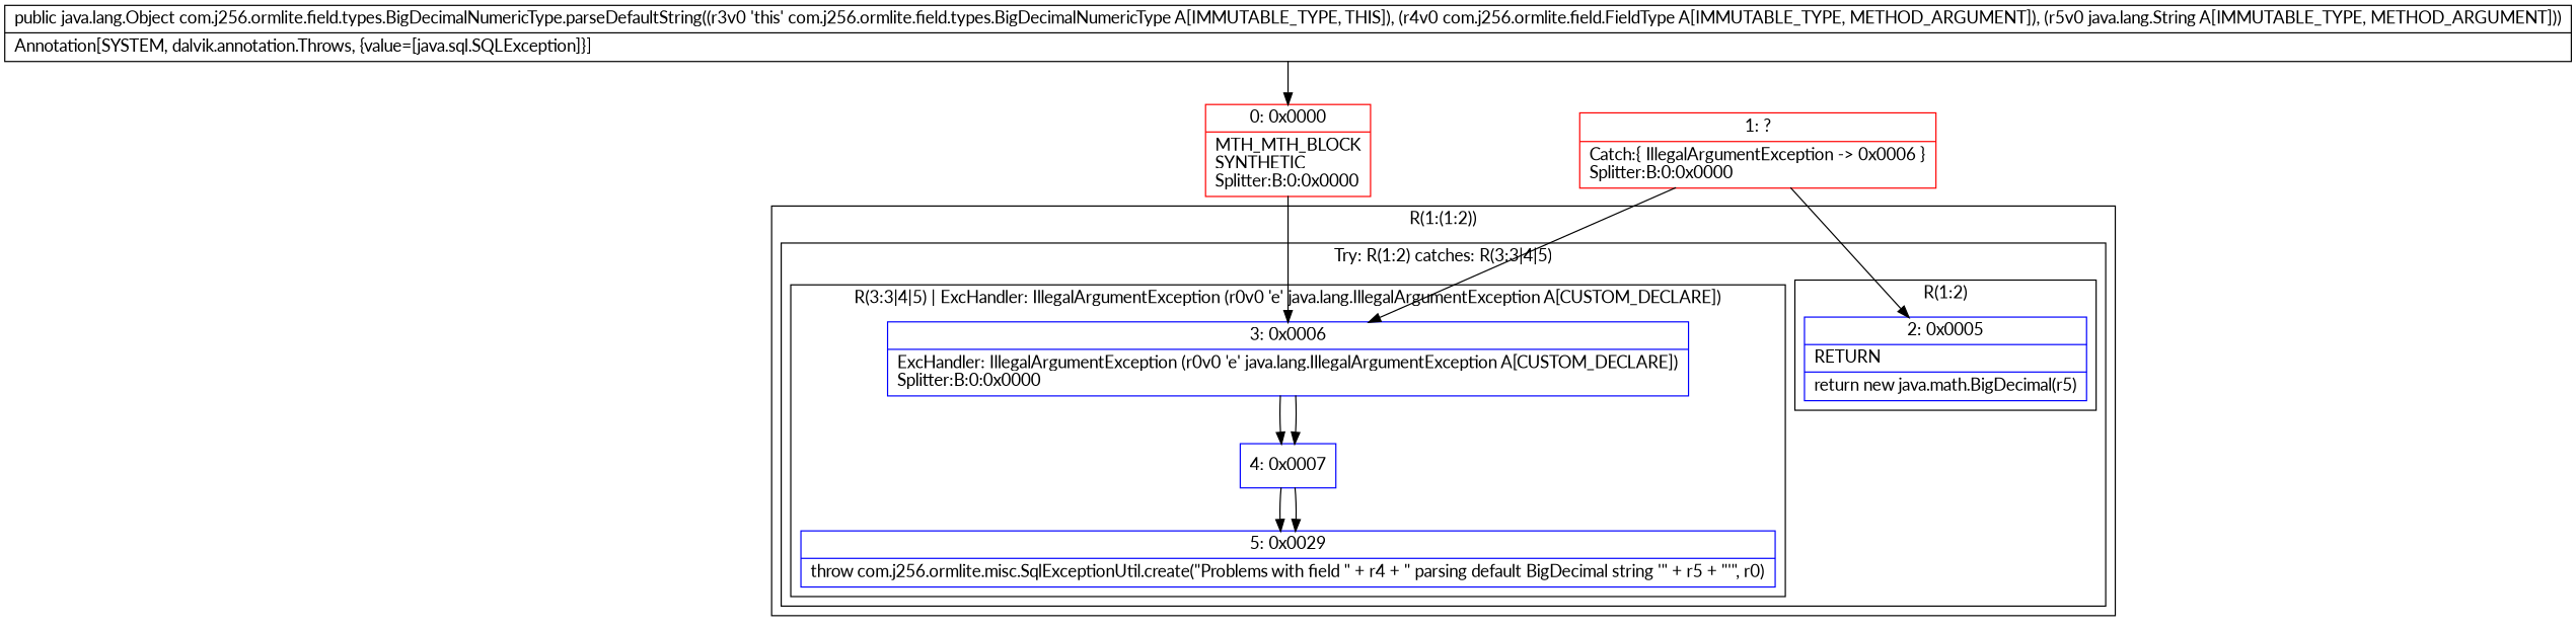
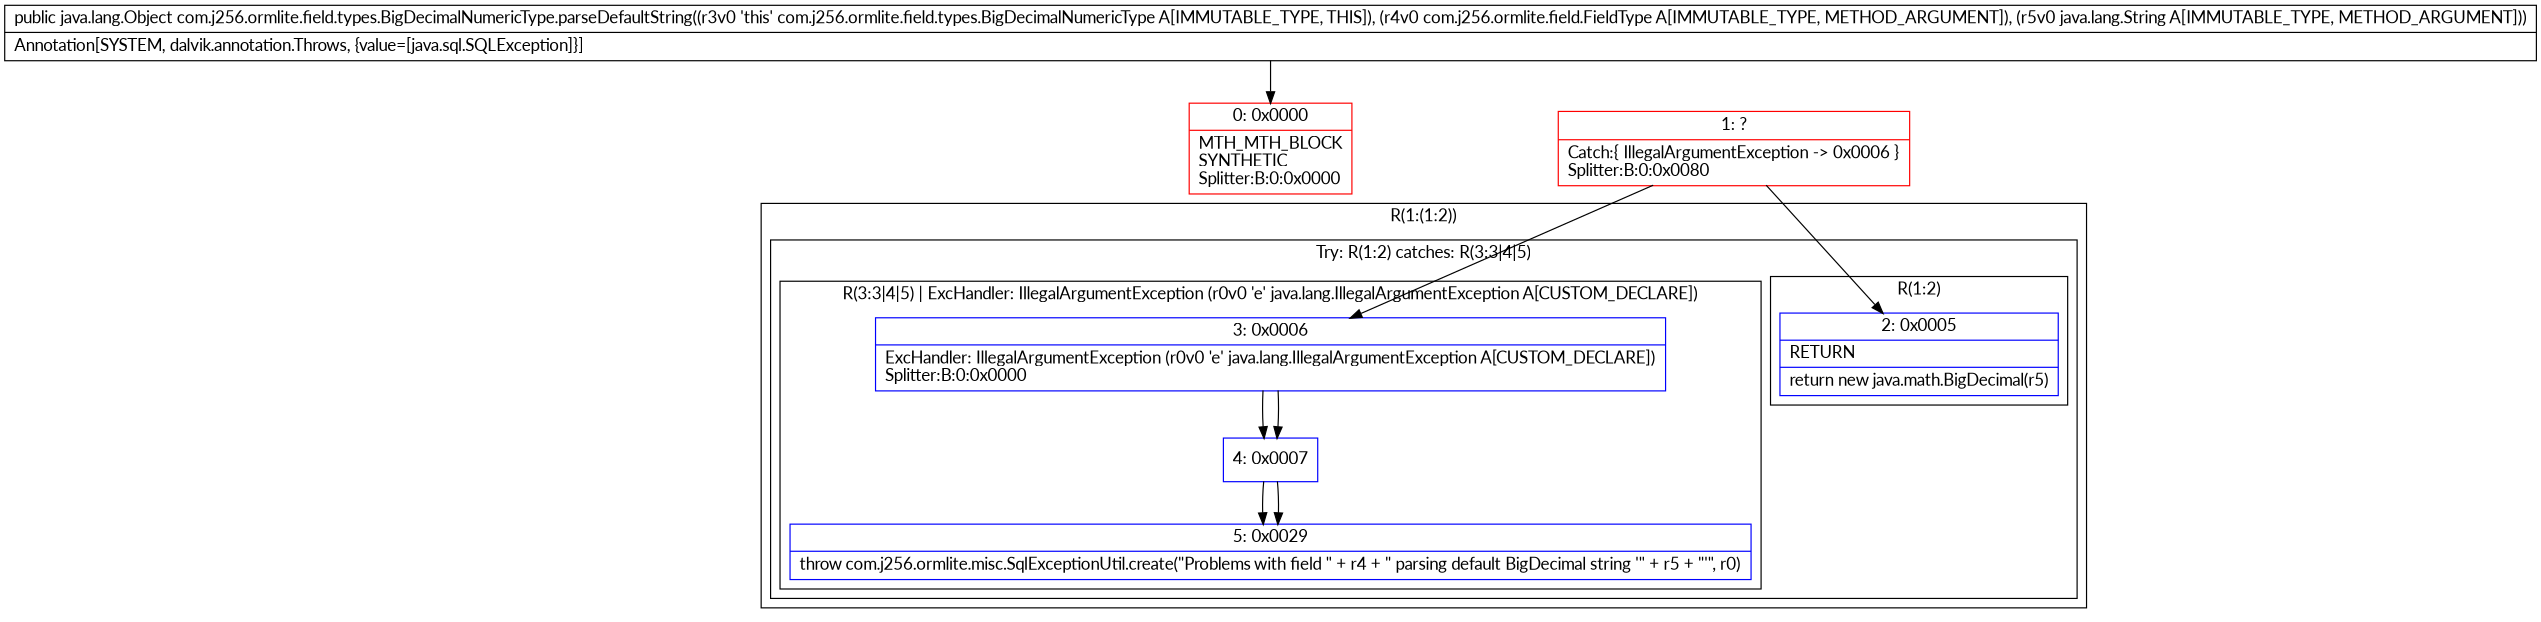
  digraph {
    fontname=Lato
    node [color=blue fontname=Lato shape=record]
    edge [fontname=Lato]
    n1 [label="{2\:\ 0x0005|RETURN\l|return new java.math.BigDecimal(r5)\l}"]
    n2 [label="{3\:\ 0x0006|ExcHandler: IllegalArgumentException (r0v0 'e' java.lang.IllegalArgumentException A[CUSTOM_DECLARE])\lSplitter:B:0:0x0000\l}"]
    n3 [label="{4\:\ 0x0007}"]
    n4 [label="{5\:\ 0x0029|throw com.j256.ormlite.misc.SqlExceptionUtil.create(\"Problems with field \" + r4 + \" parsing default BigDecimal string '\" + r5 + \"'\", r0)\l}"]
    n5 [color=red label="{0\:\ 0x0000|MTH_MTH_BLOCK\lSYNTHETIC\lSplitter:B:0:0x0000\l}"]
-   n6 [color=red label="{1\:\ ?|Catch:\{ IllegalArgumentException \-\> 0x0006 \}\lSplitter:B:0:0x0000\l}"]
+   n6 [color=red label="{1\:\ ?|Catch:\{ IllegalArgumentException \-\> 0x0006 \}\lSplitter:B:0:0x0080\l}"]
    n7 [label="{public java.lang.Object com.j256.ormlite.field.types.BigDecimalNumericType.parseDefaultString((r3v0 'this' com.j256.ormlite.field.types.BigDecimalNumericType A[IMMUTABLE_TYPE, THIS]), (r4v0 com.j256.ormlite.field.FieldType A[IMMUTABLE_TYPE, METHOD_ARGUMENT]), (r5v0 java.lang.String A[IMMUTABLE_TYPE, METHOD_ARGUMENT]))  | Annotation[SYSTEM, dalvik.annotation.Throws, \{value=[java.sql.SQLException]\}]\l}" color=""]
    subgraph cluster_1 {
      label="R(1:(1:2))"
      subgraph cluster_2 {
        label="Try: R(1:2) catches: R(3:3|4|5)"
        subgraph cluster_3 {
          label="R(1:2)"
          n1
        }
        subgraph cluster_4 {
          label="R(3:3|4|5) | ExcHandler: IllegalArgumentException (r0v0 'e' java.lang.IllegalArgumentException A[CUSTOM_DECLARE])\l"
          n2
          n3
          n4
        }
      }
    }
    subgraph cluster_5 {
      label="R(3:3|4|5) | ExcHandler: IllegalArgumentException (r0v0 'e' java.lang.IllegalArgumentException A[CUSTOM_DECLARE])\l"
    }
    n2 -> n3
    n2 -> n3
    n3 -> n4
    n3 -> n4
-   n5 -> n2
    n6 -> n1
    n6 -> n2
    n7 -> n5
  }
